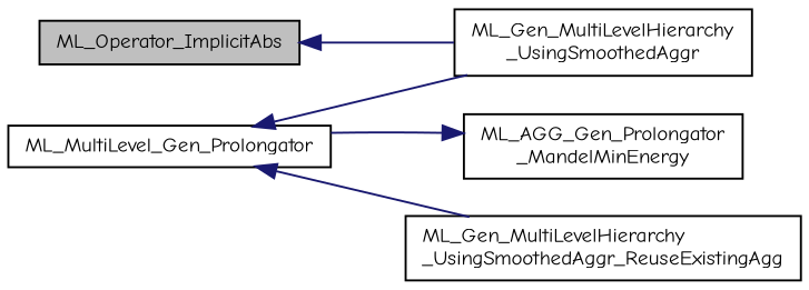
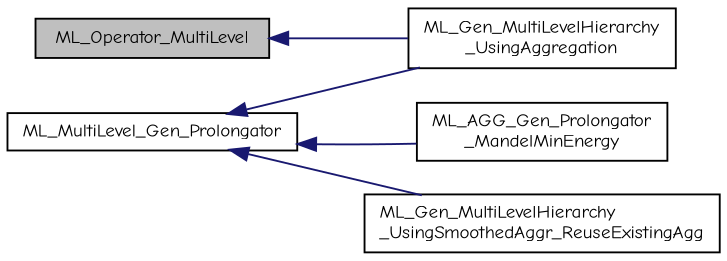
  digraph {
    fontname="Comic Neue"
    rankdir=LR
    node [color=black fillcolor=white fontname="Comic Neue" fontsize=10 shape=record style=filled]
    edge [color=midnightblue dir=back fontname="Comic Neue" fontsize=10 labelfontname=Helvetica labelfontsize=10 style=solid]
-   n1 [fillcolor=grey75 fontcolor=black height=0.2 label=ML_Operator_ImplicitAbs width=0.4]
-   n2 [height=0.2 label="ML_Gen_MultiLevelHierarchy\l_UsingSmoothedAggr" width=0.4]
+   n1 [fillcolor=grey75 fontcolor=black height=0.2 label=ML_Operator_MultiLevel width=0.4]
+   n2 [height=0.2 label="ML_Gen_MultiLevelHierarchy\l_UsingAggregation" width=0.4]
    n3 [height=0.2 label="ML_AGG_Gen_Prolongator\l_MandelMinEnergy" width=0.4]
    n4 [height=0.2 label=ML_MultiLevel_Gen_Prolongator width=0.4]
    n5 [height=0.2 label="ML_Gen_MultiLevelHierarchy\l_UsingSmoothedAggr_ReuseExistingAgg" width=0.4]
    n1 -> n2
-   n3 -> n4
+   n4 -> n3
    n4 -> n2
    n4 -> n5
  }
